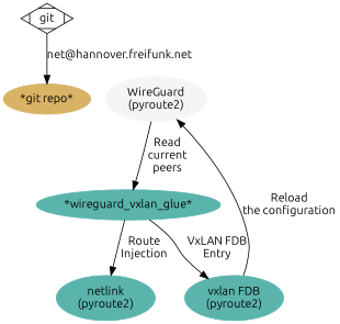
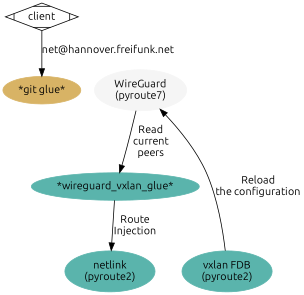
  digraph {
    fontname=Ubuntu
    node [color="#5ab4ac" fontname=Ubuntu style=filled]
    edge [fontname=Ubuntu]
-   n1 [color="#d8b365" label="*git repo*"]
-   n2 [color="#f5f5f5" label="WireGuard\n(pyroute2)"]
+   n1 [color="#d8b365" label="*git glue*"]
+   n2 [color="#f5f5f5" label="WireGuard\n(pyroute7)"]
    n3 [label="netlink\n(pyroute2)"]
    n4 [label="vxlan FDB\n(pyroute2)"]
    n5 [label="*wireguard_vxlan_glue*"]
-   client [shape=Mdiamond label=git color="" style=""]
+   client [shape=Mdiamond color="" style=""]
    subgraph sub_1 {
      rank=same
      n1
      n2
    }
    subgraph sub_2 {
      rank=same
      n3
      n4
    }
    subgraph sub_3 {
      color=lightgrey
      fontsize=20
      style=dotted
      n1
    }
    subgraph sub_4 {
      color=blue
      fontsize=20
      style=dotted
      n2
    }
    subgraph sub_5 {
      color=blue
      fontsize=20
      label="*wireguard_vxlan_glue*"
      style=dotted
      n2
      n3
      n4
      n5
    }
    n2 -> n5 [style=invis]
    n2 -> n5 [label="Read\ncurrent\npeers"]
    n3 -> n4 [style=invis]
    n4 -> n2 [label="Reload\nthe configuration"]
    n5 -> n3 [style=invis]
    n5 -> n3 [label="Route\nInjection"]
-   n5 -> n4 [label="VxLAN FDB\nEntry"]
    client -> n1 [label="net@hannover.freifunk.net"]
  }
